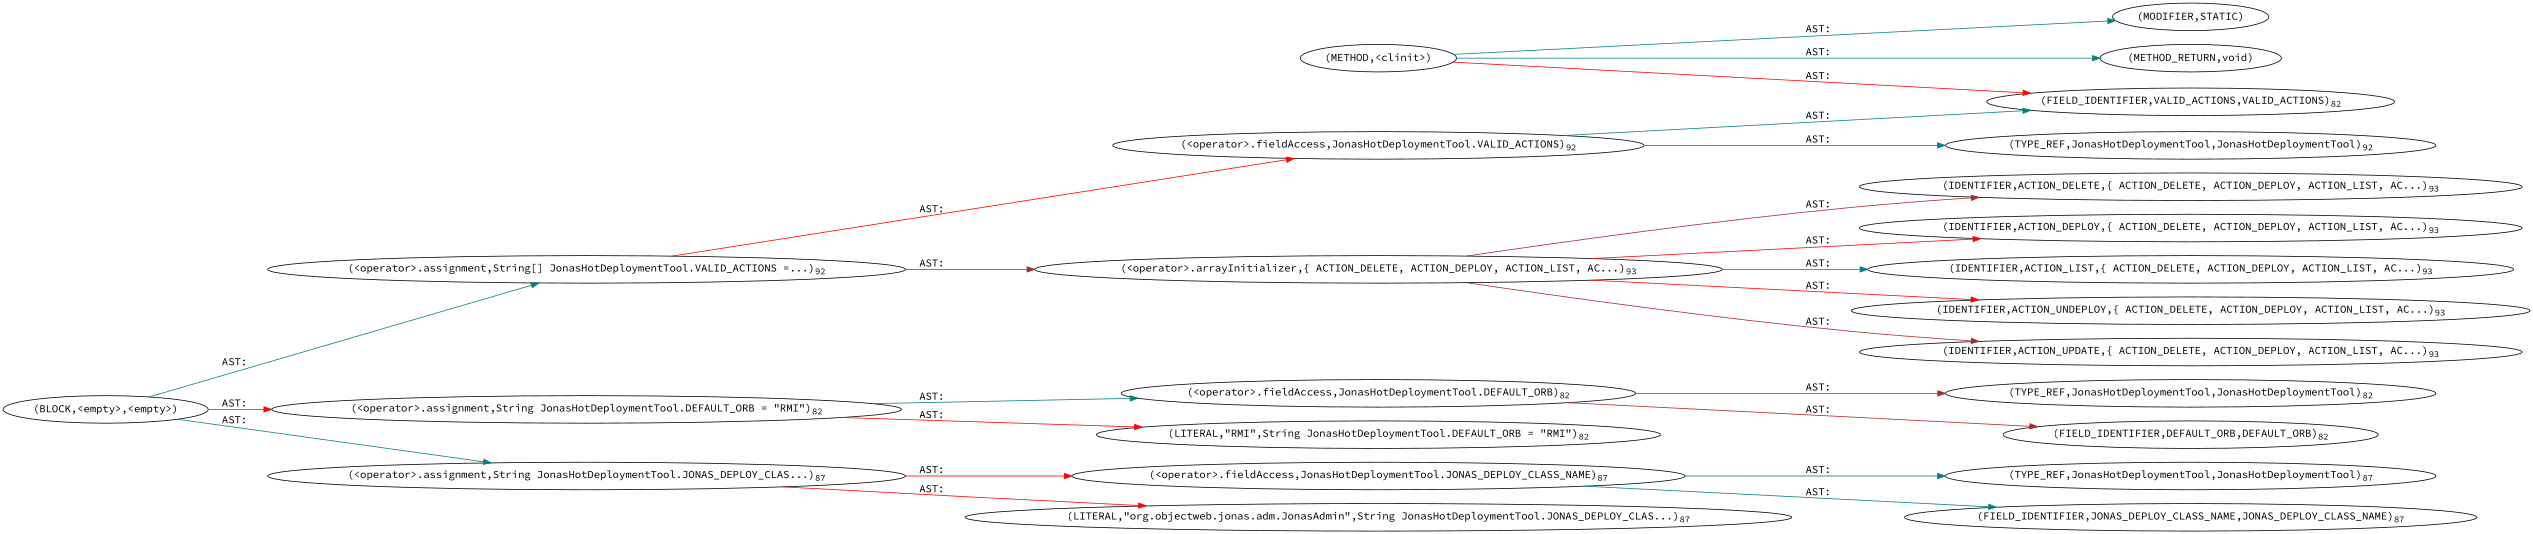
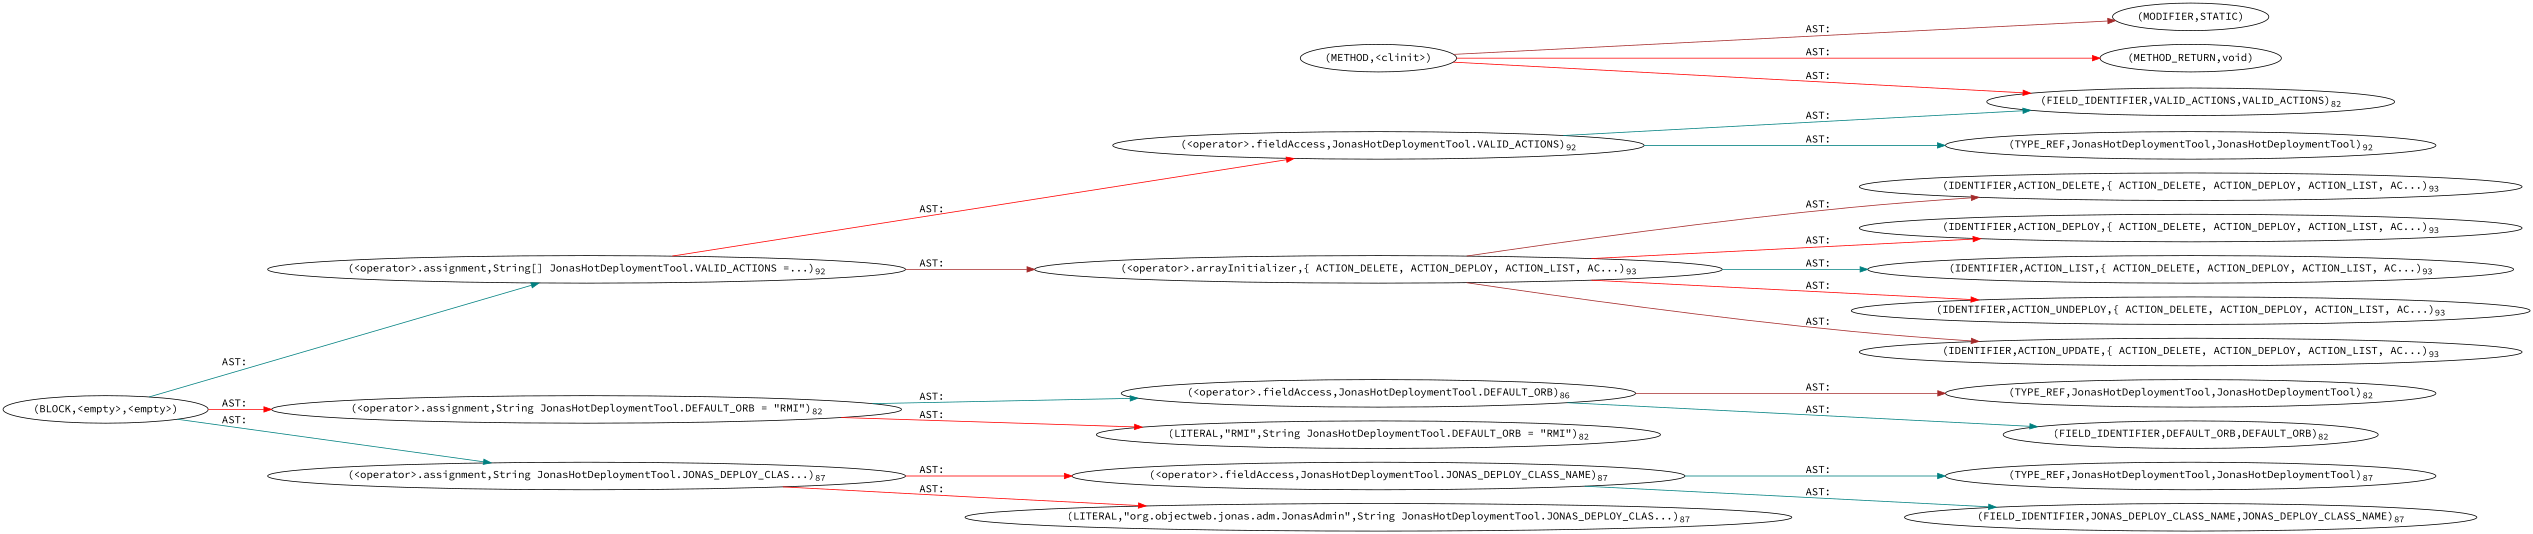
  digraph {
    fontname="Source Code Pro"
    rankdir=LR
    node [fontname="Source Code Pro"]
    edge [color=teal fontname="Source Code Pro"]
    n1 [label=<(METHOD,&lt;clinit&gt;)>]
    n2 [label=<(MODIFIER,STATIC)>]
    n3 [label=<(METHOD_RETURN,void)>]
    n4 [label=<(FIELD_IDENTIFIER,VALID_ACTIONS,VALID_ACTIONS)<SUB>82</SUB>>]
    n5 [label=<(BLOCK,&lt;empty&gt;,&lt;empty&gt;)>]
    n6 [label=<(&lt;operator&gt;.assignment,String JonasHotDeploymentTool.DEFAULT_ORB = &quot;RMI&quot;)<SUB>82</SUB>>]
    n7 [label=<(&lt;operator&gt;.assignment,String JonasHotDeploymentTool.JONAS_DEPLOY_CLAS...)<SUB>87</SUB>>]
    n8 [label=<(&lt;operator&gt;.assignment,String[] JonasHotDeploymentTool.VALID_ACTIONS =...)<SUB>92</SUB>>]
-   n9 [label=<(&lt;operator&gt;.fieldAccess,JonasHotDeploymentTool.DEFAULT_ORB)<SUB>82</SUB>>]
+   n9 [label=<(&lt;operator&gt;.fieldAccess,JonasHotDeploymentTool.DEFAULT_ORB)<SUB>86</SUB>>]
    n10 [label=<(LITERAL,&quot;RMI&quot;,String JonasHotDeploymentTool.DEFAULT_ORB = &quot;RMI&quot;)<SUB>82</SUB>>]
    n11 [label=<(&lt;operator&gt;.fieldAccess,JonasHotDeploymentTool.JONAS_DEPLOY_CLASS_NAME)<SUB>87</SUB>>]
    n12 [label=<(LITERAL,&quot;org.objectweb.jonas.adm.JonasAdmin&quot;,String JonasHotDeploymentTool.JONAS_DEPLOY_CLAS...)<SUB>87</SUB>>]
    n13 [label=<(&lt;operator&gt;.fieldAccess,JonasHotDeploymentTool.VALID_ACTIONS)<SUB>92</SUB>>]
    n14 [label=<(&lt;operator&gt;.arrayInitializer,{ ACTION_DELETE, ACTION_DEPLOY, ACTION_LIST, AC...)<SUB>93</SUB>>]
    n15 [label=<(TYPE_REF,JonasHotDeploymentTool,JonasHotDeploymentTool)<SUB>82</SUB>>]
    n16 [label=<(FIELD_IDENTIFIER,DEFAULT_ORB,DEFAULT_ORB)<SUB>82</SUB>>]
    n17 [label=<(TYPE_REF,JonasHotDeploymentTool,JonasHotDeploymentTool)<SUB>87</SUB>>]
    n18 [label=<(FIELD_IDENTIFIER,JONAS_DEPLOY_CLASS_NAME,JONAS_DEPLOY_CLASS_NAME)<SUB>87</SUB>>]
    n19 [label=<(TYPE_REF,JonasHotDeploymentTool,JonasHotDeploymentTool)<SUB>92</SUB>>]
    n20 [label=<(IDENTIFIER,ACTION_DELETE,{ ACTION_DELETE, ACTION_DEPLOY, ACTION_LIST, AC...)<SUB>93</SUB>>]
    n21 [label=<(IDENTIFIER,ACTION_DEPLOY,{ ACTION_DELETE, ACTION_DEPLOY, ACTION_LIST, AC...)<SUB>93</SUB>>]
    n22 [label=<(IDENTIFIER,ACTION_LIST,{ ACTION_DELETE, ACTION_DEPLOY, ACTION_LIST, AC...)<SUB>93</SUB>>]
    n23 [label=<(IDENTIFIER,ACTION_UNDEPLOY,{ ACTION_DELETE, ACTION_DEPLOY, ACTION_LIST, AC...)<SUB>93</SUB>>]
    n24 [label=<(IDENTIFIER,ACTION_UPDATE,{ ACTION_DELETE, ACTION_DEPLOY, ACTION_LIST, AC...)<SUB>93</SUB>>]
-   n1 -> n2 [label="AST: "]
-   n1 -> n3 [label="AST: "]
+   n1 -> n2 [color=brown label="AST: "]
+   n1 -> n3 [color=red label="AST: "]
    n1 -> n4 [color=red label="AST: "]
    n5 -> n6 [color=red label="AST: "]
    n5 -> n7 [label="AST: "]
    n5 -> n8 [label="AST: "]
    n6 -> n9 [label="AST: "]
    n6 -> n10 [color=red label="AST: "]
    n7 -> n11 [color=red label="AST: "]
    n7 -> n12 [color=red label="AST: "]
    n8 -> n13 [color=red label="AST: "]
    n8 -> n14 [color=brown label="AST: "]
    n9 -> n15 [color=brown label="AST: "]
-   n9 -> n16 [color=brown label="AST: "]
+   n9 -> n16 [label="AST: "]
    n11 -> n17 [label="AST: "]
    n11 -> n18 [label="AST: "]
    n13 -> n4 [label="AST: "]
    n13 -> n19 [label="AST: "]
    n14 -> n20 [color=brown label="AST: "]
    n14 -> n21 [color=red label="AST: "]
    n14 -> n22 [label="AST: "]
    n14 -> n23 [color=red label="AST: "]
    n14 -> n24 [color=brown label="AST: "]
  }
